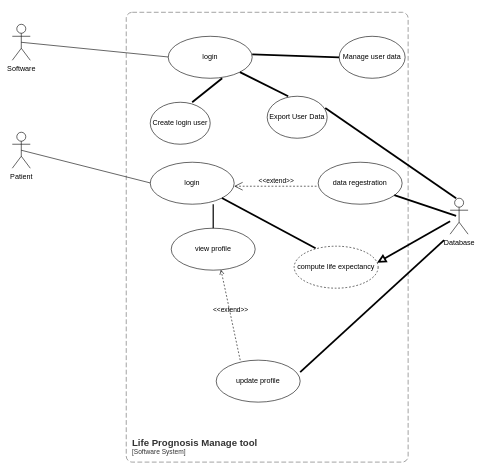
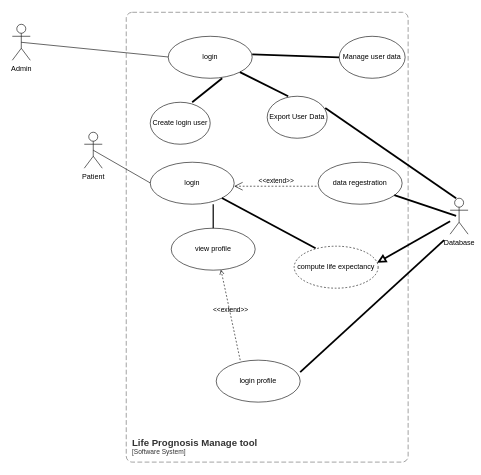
  <mxCell id="0" />
  <mxCell id="1" parent="0" />
- <mxCell id="2" value="Patient" style="shape=umlActor;verticalLabelPosition=bottom;verticalAlign=top;html=1;" vertex="1" parent="1"><mxGeometry x="20" y="220" width="30" height="60" as="geometry" /></mxCell>
+ <mxCell id="2" value="Patient" style="shape=umlActor;verticalLabelPosition=bottom;verticalAlign=top;html=1;" vertex="1" parent="1"><mxGeometry x="140" y="220" width="30" height="60" as="geometry" /></mxCell>
  <mxCell id="3" value="&lt;font style=&quot;font-size: 16px&quot;&gt;&lt;b&gt;&lt;div style=&quot;text-align: left&quot;&gt;Life Prognosis Manage tool&lt;/div&gt;&lt;/b&gt;&lt;/font&gt;&lt;div style=&quot;text-align: left&quot;&gt;[Software System]&lt;/div&gt;" style="rounded=1;fontSize=11;whiteSpace=wrap;html=1;dashed=1;arcSize=20;fillColor=none;strokeColor=#666666;fontColor=#333333;labelBackgroundColor=none;align=left;verticalAlign=bottom;labelBorderColor=none;spacingTop=0;spacing=10;dashPattern=8 4;metaEdit=1;rotatable=0;perimeter=rectanglePerimeter;noLabel=0;labelPadding=0;allowArrows=0;connectable=0;expand=0;recursiveResize=0;editable=1;pointerEvents=0;absoluteArcSize=1;points=[[0.25,0,0],[0.5,0,0],[0.75,0,0],[1,0.25,0],[1,0.5,0],[1,0.75,0],[0.75,1,0],[0.5,1,0],[0.25,1,0],[0,0.75,0],[0,0.5,0],[0,0.25,0]];" vertex="1" parent="1"><mxGeometry x="210" y="20" width="470" height="750" as="geometry" /></mxCell>
- <mxCell id="4" value="Software" style="shape=umlActor;verticalLabelPosition=bottom;verticalAlign=top;html=1;" vertex="1" parent="1"><mxGeometry x="20" y="40" width="30" height="60" as="geometry" /></mxCell>
+ <mxCell id="4" value="Admin" style="shape=umlActor;verticalLabelPosition=bottom;verticalAlign=top;html=1;" vertex="1" parent="1"><mxGeometry x="20" y="40" width="30" height="60" as="geometry" /></mxCell>
  <mxCell id="5" value="login" style="ellipse;whiteSpace=wrap;html=1;" vertex="1" parent="1"><mxGeometry x="280" y="60" width="140" height="70" as="geometry" /></mxCell>
  <mxCell id="6" value="" style="edgeStyle=none;html=1;endArrow=none;verticalAlign=bottom;exitX=0.5;exitY=0.5;exitDx=0;exitDy=0;exitPerimeter=0;" edge="1" parent="1" source="4"><mxGeometry width="160" relative="1" as="geometry"><mxPoint x="120" y="94.5" as="sourcePoint" /><mxPoint x="280" y="94.5" as="targetPoint" /></mxGeometry></mxCell>
  <mxCell id="7" value="Create login user" style="ellipse;whiteSpace=wrap;html=1;" vertex="1" parent="1"><mxGeometry x="250" y="170" width="100" height="70" as="geometry" /></mxCell>
  <mxCell id="8" value="Export User Data" style="ellipse;whiteSpace=wrap;html=1;" vertex="1" parent="1"><mxGeometry x="445" y="160" width="100" height="70" as="geometry" /></mxCell>
  <mxCell id="9" value="Manage user data" style="ellipse;whiteSpace=wrap;html=1;" vertex="1" parent="1"><mxGeometry x="565" y="60" width="110" height="70" as="geometry" /></mxCell>
  <mxCell id="10" value="login" style="ellipse;whiteSpace=wrap;html=1;" vertex="1" parent="1"><mxGeometry x="250" y="270" width="140" height="70" as="geometry" /></mxCell>
  <mxCell id="11" value="" style="edgeStyle=none;html=1;endArrow=none;verticalAlign=bottom;exitX=0.5;exitY=0.5;exitDx=0;exitDy=0;exitPerimeter=0;" edge="1" parent="1" source="2"><mxGeometry width="160" relative="1" as="geometry"><mxPoint x="90" y="304.5" as="sourcePoint" /><mxPoint x="250" y="304.5" as="targetPoint" /></mxGeometry></mxCell>
  <mxCell id="12" value="data regestration" style="ellipse;whiteSpace=wrap;html=1;" vertex="1" parent="1"><mxGeometry x="530" y="270" width="140" height="70" as="geometry" /></mxCell>
  <mxCell id="13" value="view profile" style="ellipse;whiteSpace=wrap;html=1;" vertex="1" parent="1"><mxGeometry x="285" y="380" width="140" height="70" as="geometry" /></mxCell>
- <mxCell id="14" value="update profile" style="ellipse;whiteSpace=wrap;html=1;" vertex="1" parent="1"><mxGeometry x="360" y="600" width="140" height="70" as="geometry" /></mxCell>
+ <mxCell id="14" value="login profile" style="ellipse;whiteSpace=wrap;html=1;" vertex="1" parent="1"><mxGeometry x="360" y="600" width="140" height="70" as="geometry" /></mxCell>
  <mxCell id="15" value="compute life expectancy" style="ellipse;whiteSpace=wrap;html=1;dashed=1;" vertex="1" parent="1"><mxGeometry x="490" y="410" width="140" height="70" as="geometry" /></mxCell>
  <mxCell id="16" value="Database" style="shape=umlActor;verticalLabelPosition=bottom;verticalAlign=top;html=1;" vertex="1" parent="1"><mxGeometry x="750" y="330" width="30" height="60" as="geometry" /></mxCell>
  <mxCell id="17" value="&amp;lt;&amp;lt;extend&amp;gt;&amp;gt;" style="edgeStyle=none;html=1;startArrow=open;endArrow=none;startSize=12;verticalAlign=bottom;dashed=1;labelBackgroundColor=none;" edge="1" parent="1"><mxGeometry width="160" relative="1" as="geometry"><mxPoint x="390" y="310" as="sourcePoint" /><mxPoint x="530" y="310" as="targetPoint" /></mxGeometry></mxCell>
  <mxCell id="18" value="" style="line;strokeWidth=2;direction=south;html=1;" vertex="1" parent="1"><mxGeometry x="350" y="340" width="10" height="40" as="geometry" /></mxCell>
  <mxCell id="19" value="&amp;lt;&amp;lt;extend&amp;gt;&amp;gt;" style="html=1;verticalAlign=bottom;labelBackgroundColor=none;endArrow=open;endFill=0;dashed=1;entryX=0.592;entryY=0.988;entryDx=0;entryDy=0;entryPerimeter=0;" edge="1" parent="1" target="13"><mxGeometry width="160" relative="1" as="geometry"><mxPoint x="400" y="600" as="sourcePoint" /><mxPoint x="440" y="390" as="targetPoint" /></mxGeometry></mxCell>
  <mxCell id="20" value="" style="endArrow=none;startArrow=none;endFill=0;startFill=0;endSize=8;html=1;verticalAlign=bottom;labelBackgroundColor=none;strokeWidth=3;exitX=1;exitY=1;exitDx=0;exitDy=0;entryX=0.255;entryY=0.049;entryDx=0;entryDy=0;entryPerimeter=0;" edge="1" parent="1" source="10" target="15"><mxGeometry width="160" relative="1" as="geometry"><mxPoint x="280" y="390" as="sourcePoint" /><mxPoint x="520" y="410" as="targetPoint" /></mxGeometry></mxCell>
  <mxCell id="21" value="" style="endArrow=none;startArrow=none;endFill=0;startFill=0;endSize=8;html=1;verticalAlign=bottom;labelBackgroundColor=none;strokeWidth=3;exitX=0.7;exitY=0;exitDx=0;exitDy=0;exitPerimeter=0;" edge="1" parent="1" source="7"><mxGeometry width="160" relative="1" as="geometry"><mxPoint x="270" y="160" as="sourcePoint" /><mxPoint x="370" y="130" as="targetPoint" /><Array as="points"><mxPoint x="320" y="170" /></Array></mxGeometry></mxCell>
  <mxCell id="22" value="" style="endArrow=none;startArrow=none;endFill=0;startFill=0;endSize=8;html=1;verticalAlign=bottom;labelBackgroundColor=none;strokeWidth=3;entryX=0;entryY=0.5;entryDx=0;entryDy=0;" edge="1" parent="1" target="9"><mxGeometry width="160" relative="1" as="geometry"><mxPoint x="420" y="90" as="sourcePoint" /><mxPoint x="540" y="90" as="targetPoint" /></mxGeometry></mxCell>
  <mxCell id="23" value="" style="endArrow=none;startArrow=none;endFill=0;startFill=0;endSize=8;html=1;verticalAlign=bottom;labelBackgroundColor=none;strokeWidth=3;exitX=1;exitY=1;exitDx=0;exitDy=0;" edge="1" parent="1" source="5"><mxGeometry width="160" relative="1" as="geometry"><mxPoint x="320" y="160" as="sourcePoint" /><mxPoint x="480" y="160" as="targetPoint" /></mxGeometry></mxCell>
  <mxCell id="24" value="" style="endArrow=none;startArrow=none;endFill=0;startFill=0;endSize=8;html=1;verticalAlign=bottom;labelBackgroundColor=none;strokeWidth=3;exitX=0.968;exitY=0.28;exitDx=0;exitDy=0;exitPerimeter=0;" edge="1" parent="1" source="8"><mxGeometry width="160" relative="1" as="geometry"><mxPoint x="550" y="190" as="sourcePoint" /><mxPoint x="760" y="330" as="targetPoint" /></mxGeometry></mxCell>
  <mxCell id="25" value="" style="endArrow=none;startArrow=none;endFill=0;startFill=0;endSize=8;html=1;verticalAlign=bottom;labelBackgroundColor=none;strokeWidth=3;exitX=0.907;exitY=0.782;exitDx=0;exitDy=0;exitPerimeter=0;" edge="1" parent="1" source="12"><mxGeometry width="160" relative="1" as="geometry"><mxPoint x="600" y="359.5" as="sourcePoint" /><mxPoint x="760" y="359.5" as="targetPoint" /></mxGeometry></mxCell>
  <mxCell id="26" value="" style="endArrow=block;startArrow=none;endFill=0;startFill=0;endSize=8;html=1;verticalAlign=bottom;labelBackgroundColor=none;strokeWidth=3;entryX=0.987;entryY=0.395;entryDx=0;entryDy=0;entryPerimeter=0;" edge="1" parent="1" source="16" target="15"><mxGeometry width="160" relative="1" as="geometry"><mxPoint x="730" y="390" as="sourcePoint" /><mxPoint x="440" y="390" as="targetPoint" /></mxGeometry></mxCell>
  <mxCell id="27" value="" style="endArrow=none;startArrow=none;endFill=0;startFill=0;endSize=8;html=1;verticalAlign=bottom;labelBackgroundColor=none;strokeWidth=3;" edge="1" parent="1"><mxGeometry width="160" relative="1" as="geometry"><mxPoint x="500" y="620" as="sourcePoint" /><mxPoint x="740" y="400" as="targetPoint" /></mxGeometry></mxCell>
